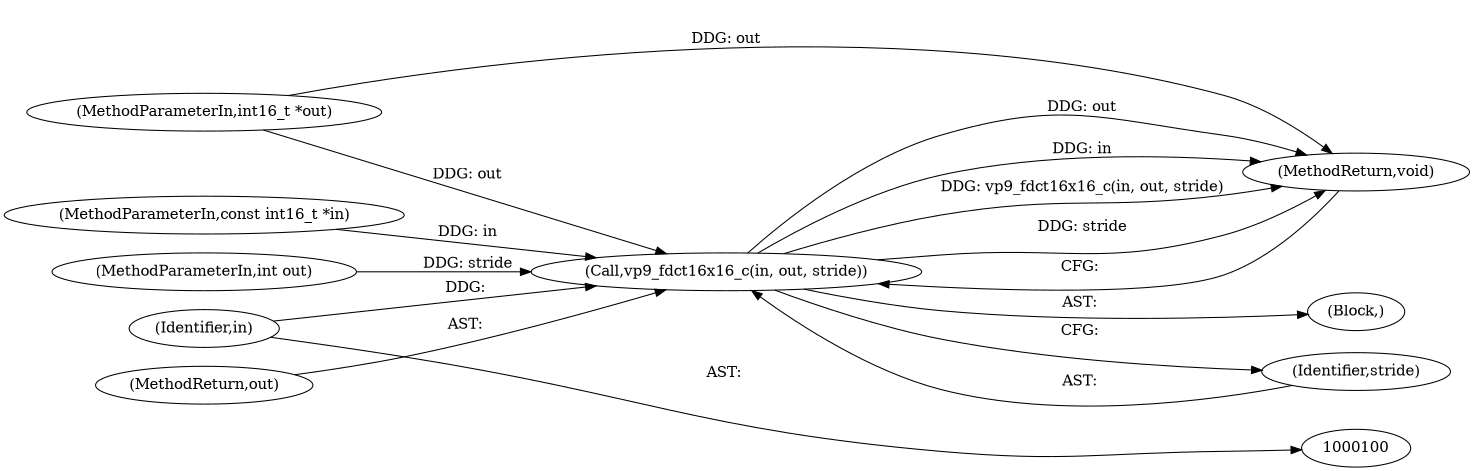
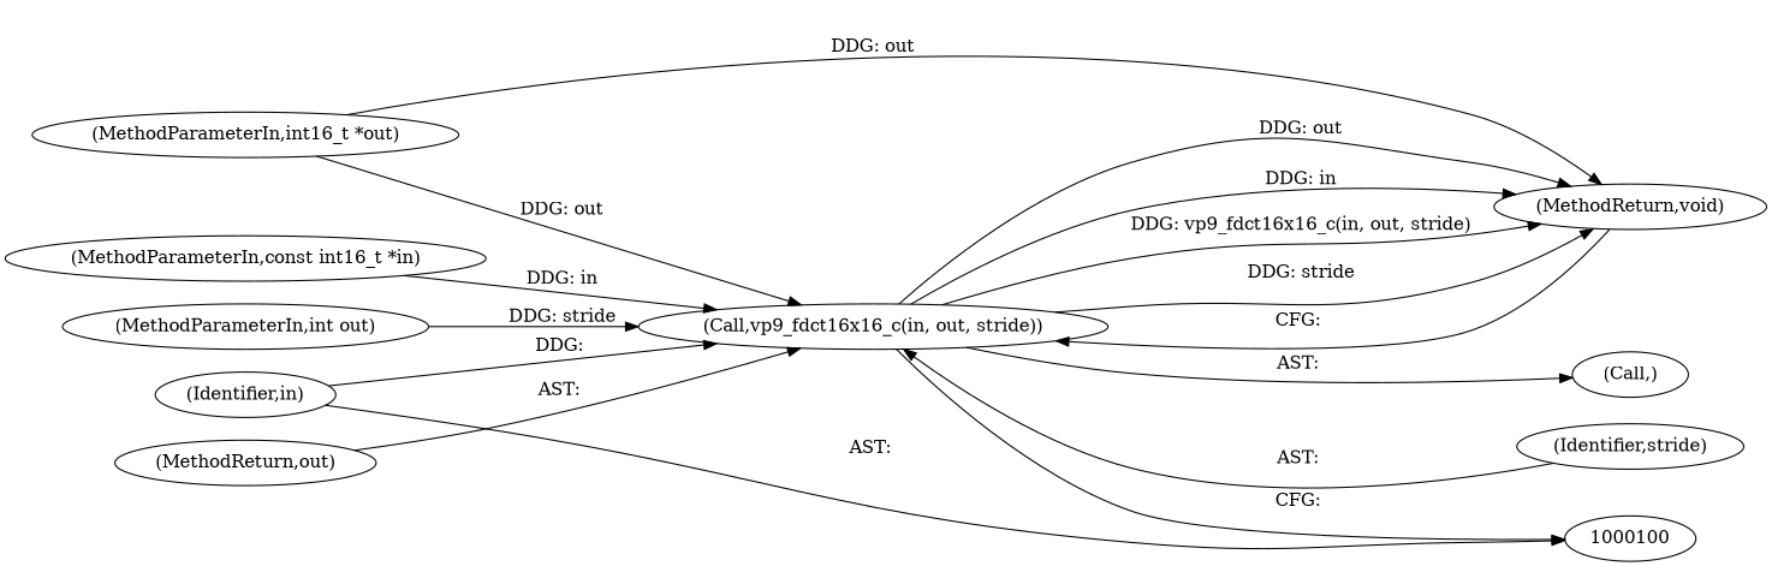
  digraph {
    rankdir=LR
    n1 [label="(MethodParameterIn,int16_t *out)"]
    n2 [label="(Call,vp9_fdct16x16_c(in, out, stride))"]
    n3 [label="(MethodReturn,void)"]
-   n4 [label="(Block,)"]
+   n4 [label="(Call,)"]
    n5 [label="(Identifier,stride)"]
    n6 [label="(MethodParameterIn,const int16_t *in)"]
    n7 [label="(MethodParameterIn,int out)"]
    n8 [label="(Identifier,in)"]
    1000100
    n10 [label="(MethodReturn,out)"]
    n1 -> n2 [label="DDG: out"]
    n1 -> n3 [label="DDG: out"]
    n2 -> n3 [label="DDG: out"]
    n2 -> n3 [label="DDG: in"]
    n2 -> n3 [label="DDG: vp9_fdct16x16_c(in, out, stride)"]
    n2 -> n3 [label="DDG: stride"]
    n2 -> n4 [label="AST: "]
-   n2 -> n5 [label="CFG: "]
+   n2 -> 1000100 [label="CFG: "]
    n3 -> n2 [label="CFG: "]
    n5 -> n2 [label="AST: "]
    n6 -> n2 [label="DDG: in"]
    n7 -> n2 [label="DDG: stride"]
    n8 -> n2 [label="DDG: "]
    n8 -> 1000100 [label="AST: "]
    n10 -> n2 [label="AST: "]
  }
